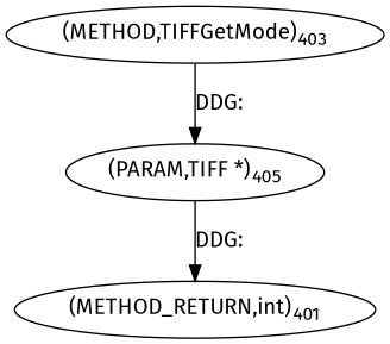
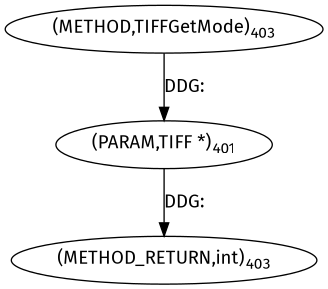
  digraph {
    fontname="Fira Sans"
    node [fontname="Fira Sans"]
    edge [fontname="Fira Sans"]
    n1 [label=<(METHOD,TIFFGetMode)<SUB>403</SUB>>]
-   n2 [label=<(PARAM,TIFF *)<SUB>405</SUB>>]
-   n3 [label=<(METHOD_RETURN,int)<SUB>401</SUB>>]
+   n2 [label=<(PARAM,TIFF *)<SUB>401</SUB>>]
+   n3 [label=<(METHOD_RETURN,int)<SUB>403</SUB>>]
    n1 -> n2 [label="DDG: "]
    n2 -> n3 [label="DDG: "]
  }
